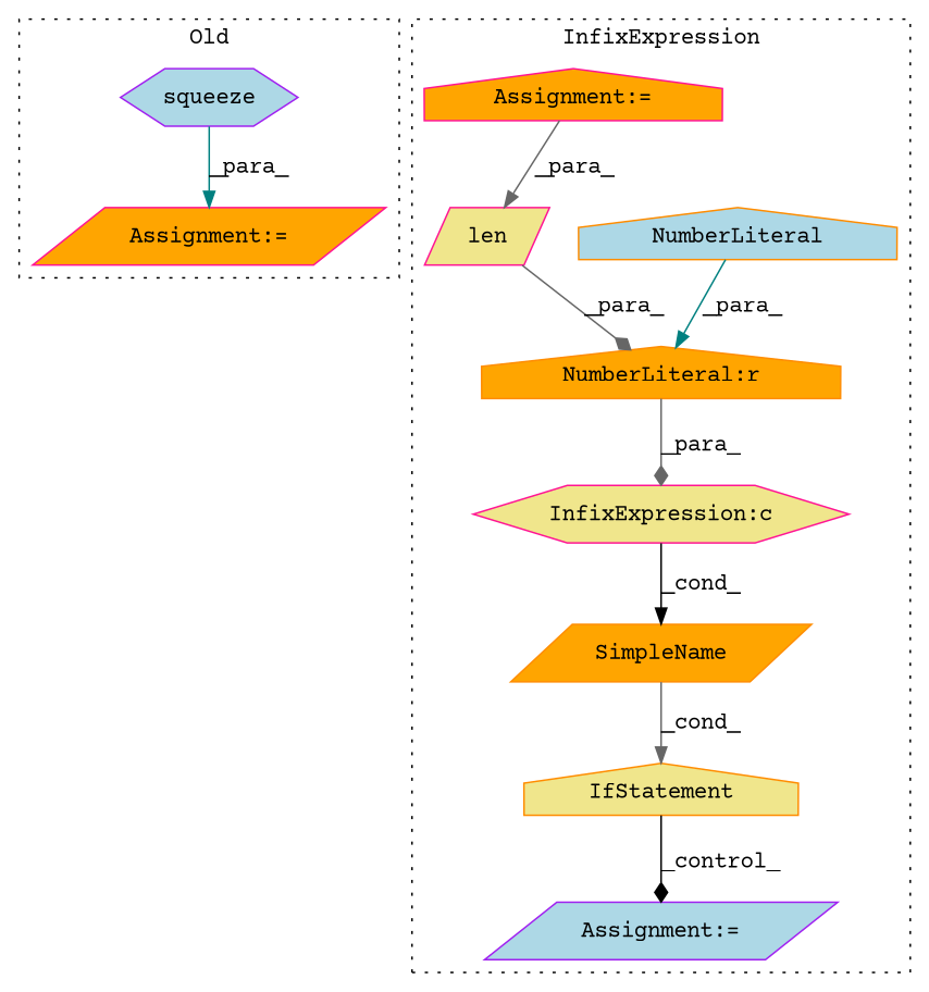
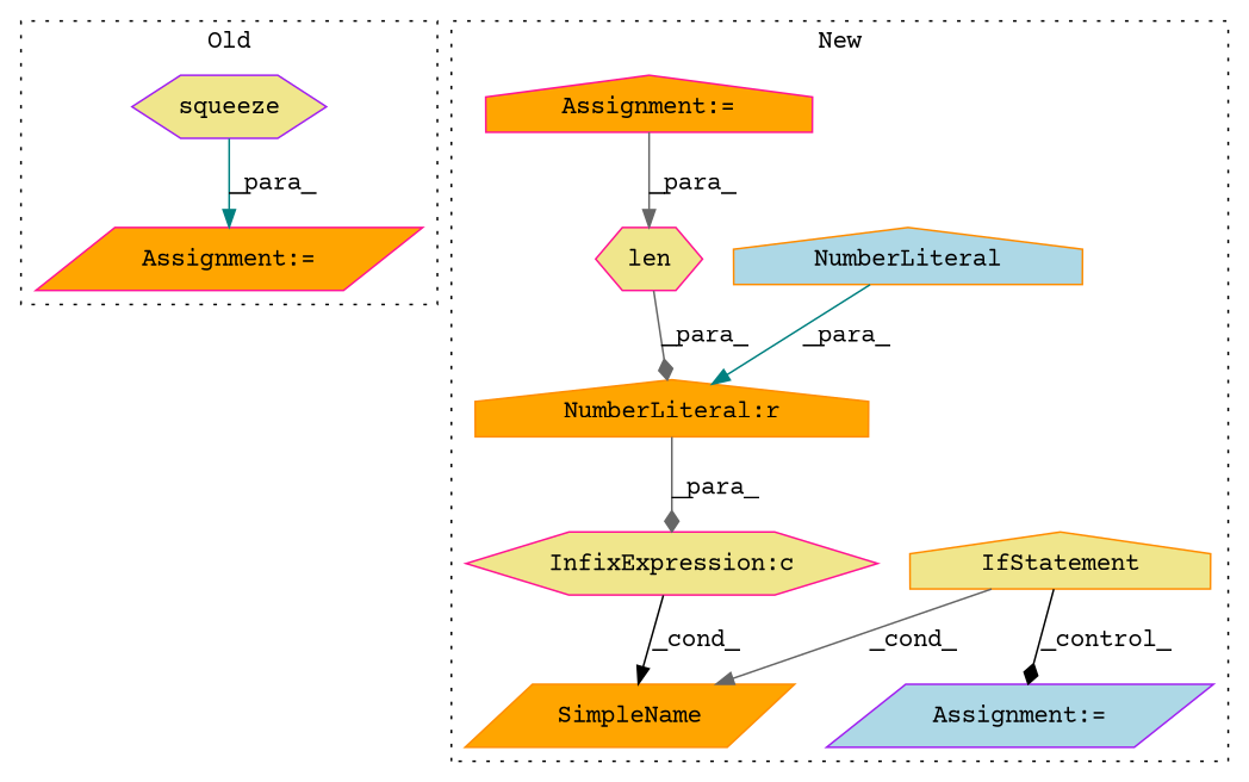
  digraph {
    fontname="Courier Prime"
    node [a=7 color=deeppink fillcolor=orange fontname="Courier Prime" l=1 shape=house style=filled]
    edge [arrowhead=normal color=gray40 fontname="Courier Prime"]
-   n1 [a=32 color=purple fillcolor=lightblue l="8,1" label=squeeze s="8752,8779" shape=hexagon]
+   n1 [a=32 color=purple fillcolor=khaki l="8,1" label=squeeze s="8752,8779" shape=hexagon]
    n2 [label="Assignment:=" s=8745 shape=parallelogram]
-   n3 [a=32 fillcolor=khaki l="4,1" label=len s="9482,9503" shape=parallelogram]
+   n3 [a=32 fillcolor=khaki l="4,1" label=len s="9482,9503" shape=hexagon]
    n4 [a=25 color=darkorange fillcolor=khaki l="4,2" label=IfStatement s="9477,9544"]
    n5 [a=27 color=darkorange l=3 label="NumberLiteral:r" s=9504]
    n6 [a=34 color=darkorange fillcolor=lightblue label=NumberLiteral s=9507]
    n7 [color=purple fillcolor=lightblue label="Assignment:=" s=9926 shape=parallelogram]
    n8 [a=42 color=darkorange label=SimpleName shape=parallelogram l=""]
    n9 [label="Assignment:=" s=8753]
    n10 [a=27 fillcolor=khaki l=4 label="InfixExpression:c" s=9509 shape=hexagon]
    subgraph cluster_1 {
      label=Old
      style=dotted
      n1
      n2
    }
    subgraph cluster_2 {
-     label=InfixExpression
+     label=New
      style=dotted
      n3
      n4
      n5
      n6
      n7
      n8
      n9
      n10
    }
    n1 -> n2 [color=teal label=_para_]
    n3 -> n5 [arrowhead=diamond label=_para_]
    n4 -> n7 [arrowhead=diamond color=black label=_control_]
    n5 -> n10 [arrowhead=diamond label=_para_]
    n6 -> n5 [color=teal label=_para_]
-   n8 -> n4 [label=_cond_]
+   n4 -> n8 [label=_cond_]
    n9 -> n3 [label=_para_]
    n10 -> n8 [color=black label=_cond_]
  }
